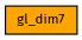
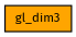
  digraph {
    rankdir=TB
    fontname="Fira Sans"
-   n1 [color=black fillcolor=orange fontname="Fira Sans" fontsize=10 height=0.2 label=gl_dim7 shape=record style=filled width=0.4]
+   n1 [color=black fillcolor=orange fontname="Fira Sans" fontsize=10 height=0.2 label=gl_dim3 shape=record style=filled width=0.4]
  }
